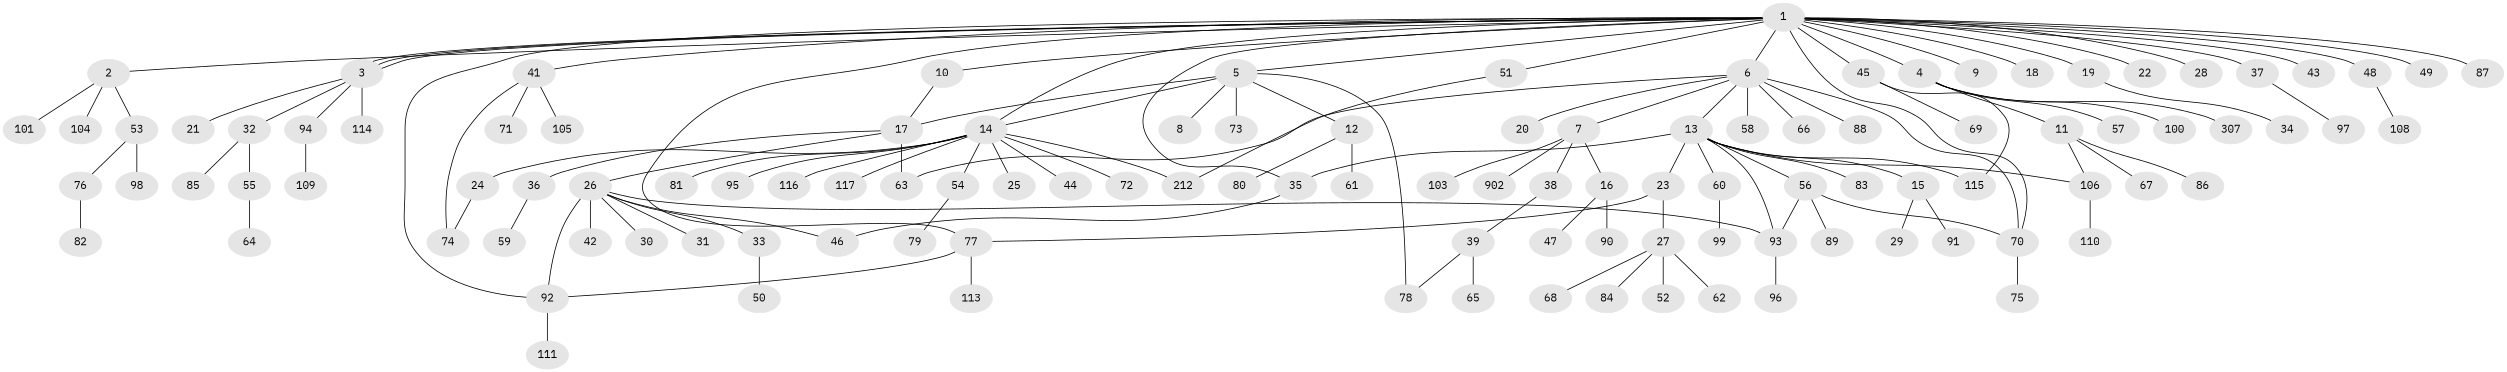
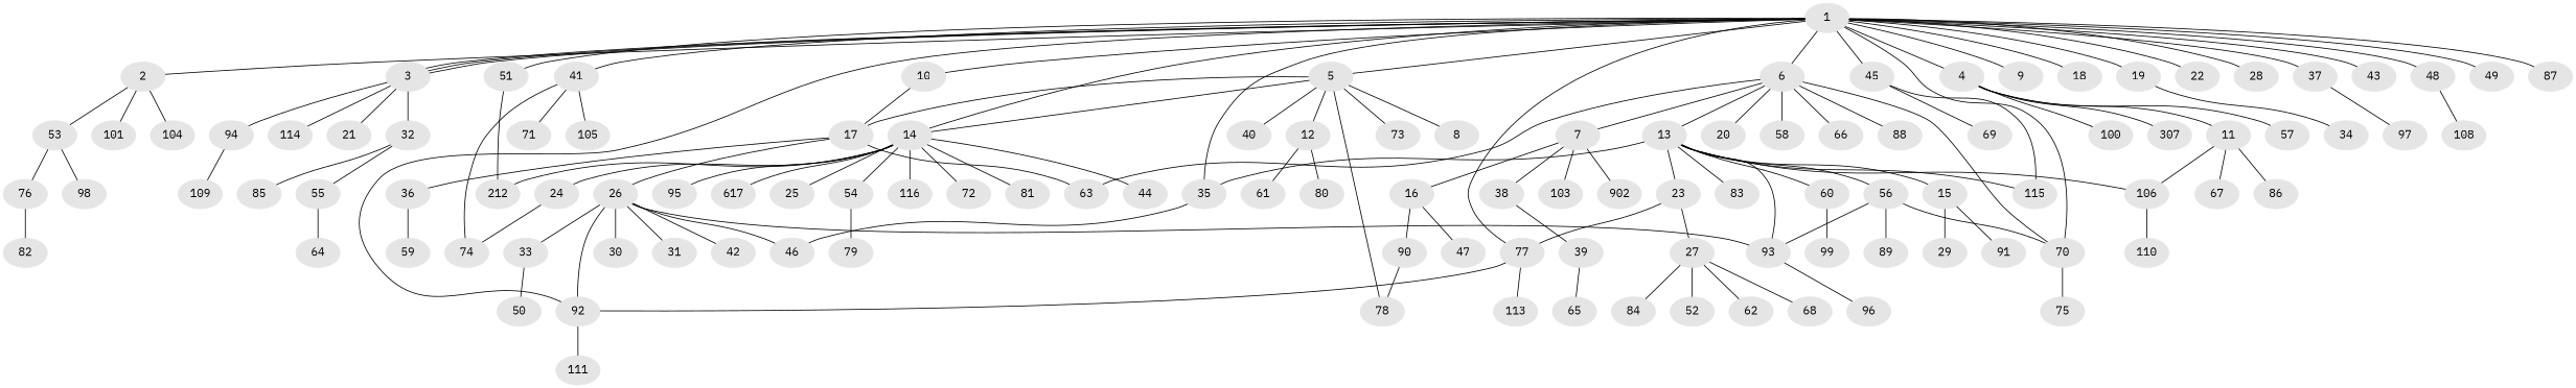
  graph {
    fontname="IBM Plex Mono"
    node [color=gray90 fontname="IBM Plex Mono" style=filled]
    edge [fontname="IBM Plex Mono"]
    1
    2
    3
    4
    5
    6
    9
    10
    14
    18
    19
    22
    28
    35
    37
    41
    43
    45
    48
    49
    51
    70
    77
    87
    92
    53
    101
    104
    21
    32
    94
    114
    11
    57
    100
    n36 [label=307]
    8
    12
    17
+   40
    73
    78
    7
    13
    20
    58
    63
    66
    88
    24
    25
    44
    54
    72
    81
    95
    n57 [label=212]
    116
-   117
+   117 [label=617]
    34
    46
    97
    74
    71
    105
    115
    69
    108
    75
    113
    111
    76
    98
    55
    85
    109
    67
    86
    106
    61
    80
    26
    36
    16
    38
    n86 [label=902]
    103
    15
    23
    56
    60
    83
    93
    47
    90
    39
    110
    29
    91
    27
    89
    99
    96
    79
    30
    31
    33
    42
    59
    52
    62
    68
    84
    50
    64
    65
    82
    1 -- 2
    1 -- 3
    1 -- 3
    1 -- 3
    1 -- 4
    1 -- 5
    1 -- 6
    1 -- 9
    1 -- 10
    1 -- 14
    1 -- 18
    1 -- 19
    1 -- 22
    1 -- 28
    1 -- 35
    1 -- 37
    1 -- 41
    1 -- 43
    1 -- 45
    1 -- 48
    1 -- 49
    1 -- 51
    1 -- 70
    1 -- 77
    1 -- 87
    1 -- 92
    2 -- 53
    2 -- 101
    2 -- 104
    3 -- 21
    3 -- 32
    3 -- 94
    3 -- 114
    4 -- 11
    4 -- 57
    4 -- 100
    4 -- n36
    5 -- 14
    5 -- 8
    5 -- 12
    5 -- 17
+   5 -- 40
    5 -- 73
    5 -- 78
    6 -- 70
    6 -- 7
    6 -- 13
    6 -- 20
    6 -- 58
    6 -- 63
    6 -- 66
    6 -- 88
    10 -- 17
    14 -- 24
    14 -- 25
    14 -- 44
    14 -- 54
    14 -- 72
    14 -- 81
    14 -- 95
    14 -- n57
    14 -- 116
    14 -- 117
    19 -- 34
    35 -- 46
    37 -- 97
    41 -- 74
    41 -- 71
    41 -- 105
    45 -- 115
    45 -- 69
    48 -- 108
    51 -- n57
    70 -- 75
    77 -- 92
    77 -- 113
    92 -- 111
    53 -- 76
    53 -- 98
    32 -- 55
    32 -- 85
    94 -- 109
    11 -- 67
    11 -- 86
    11 -- 106
    12 -- 61
    12 -- 80
    17 -- 63
    17 -- 26
    17 -- 36
    7 -- 16
    7 -- 38
    7 -- n86
    7 -- 103
    13 -- 35
    13 -- 115
    13 -- 106
    13 -- 15
    13 -- 23
    13 -- 56
    13 -- 60
    13 -- 83
    13 -- 93
    24 -- 74
    54 -- 79
    76 -- 82
    55 -- 64
    106 -- 110
    26 -- 92
    26 -- 46
    26 -- 93
    26 -- 30
    26 -- 31
    26 -- 33
    26 -- 42
    36 -- 59
    16 -- 47
    16 -- 90
    38 -- 39
    15 -- 29
    15 -- 91
    23 -- 77
    23 -- 27
    56 -- 70
    56 -- 93
    56 -- 89
    60 -- 99
    93 -- 96
-   39 -- 78
+   90 -- 78
    39 -- 65
    27 -- 52
    27 -- 62
    27 -- 68
    27 -- 84
    33 -- 50
  }
